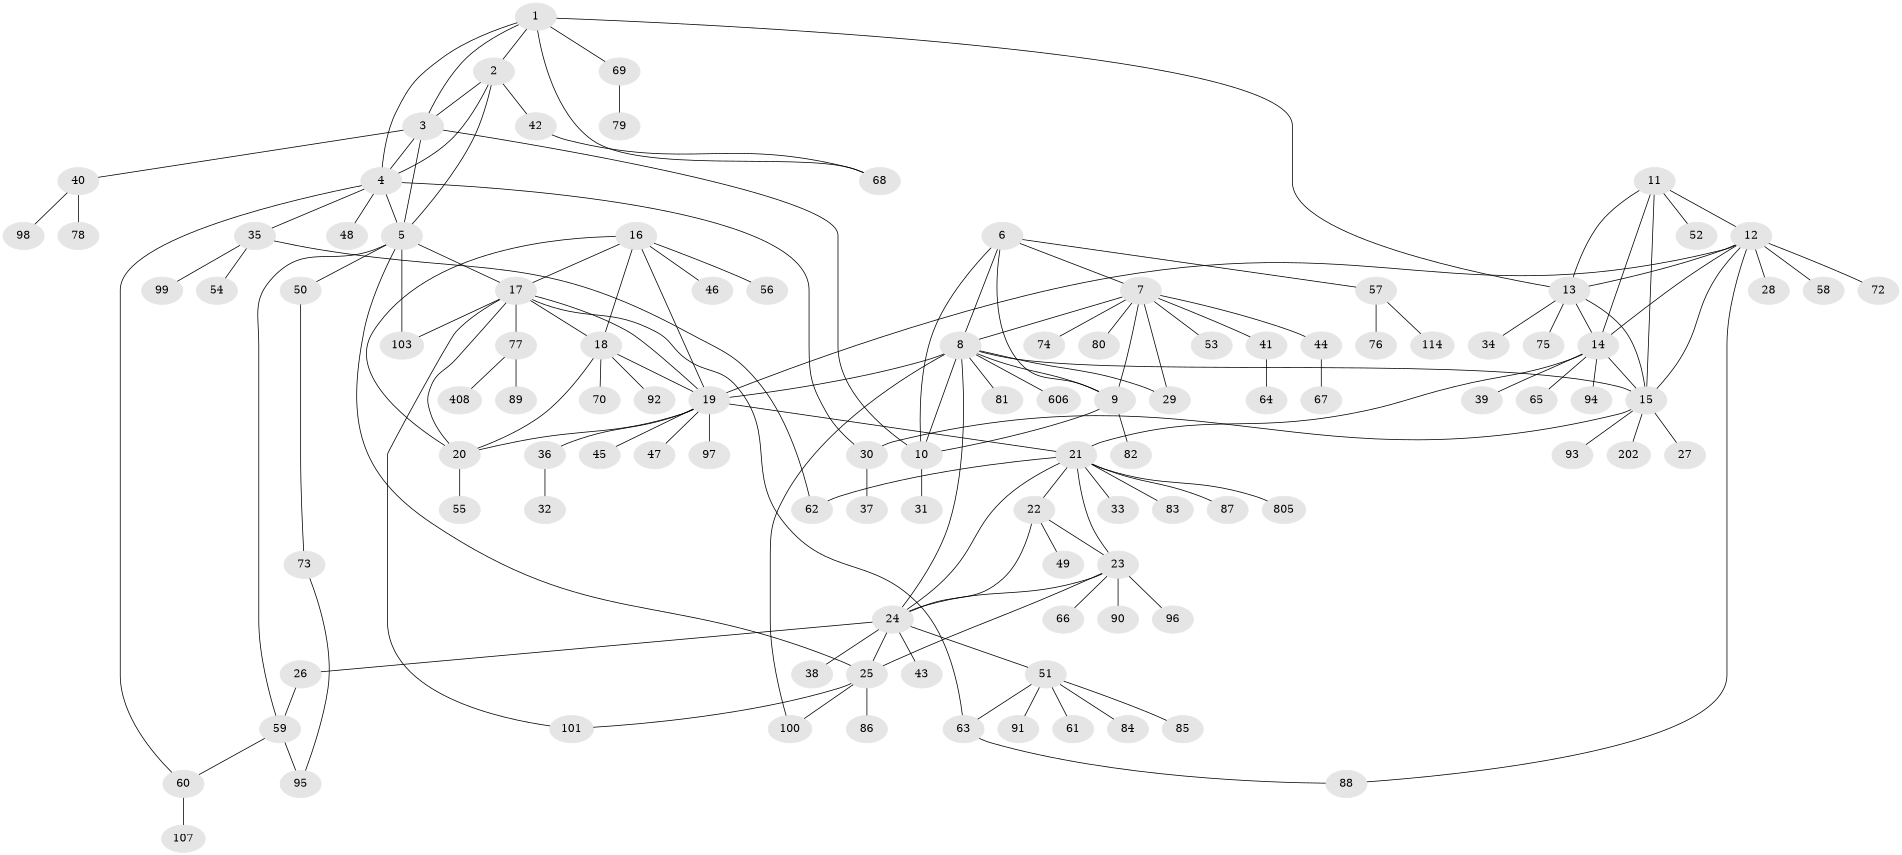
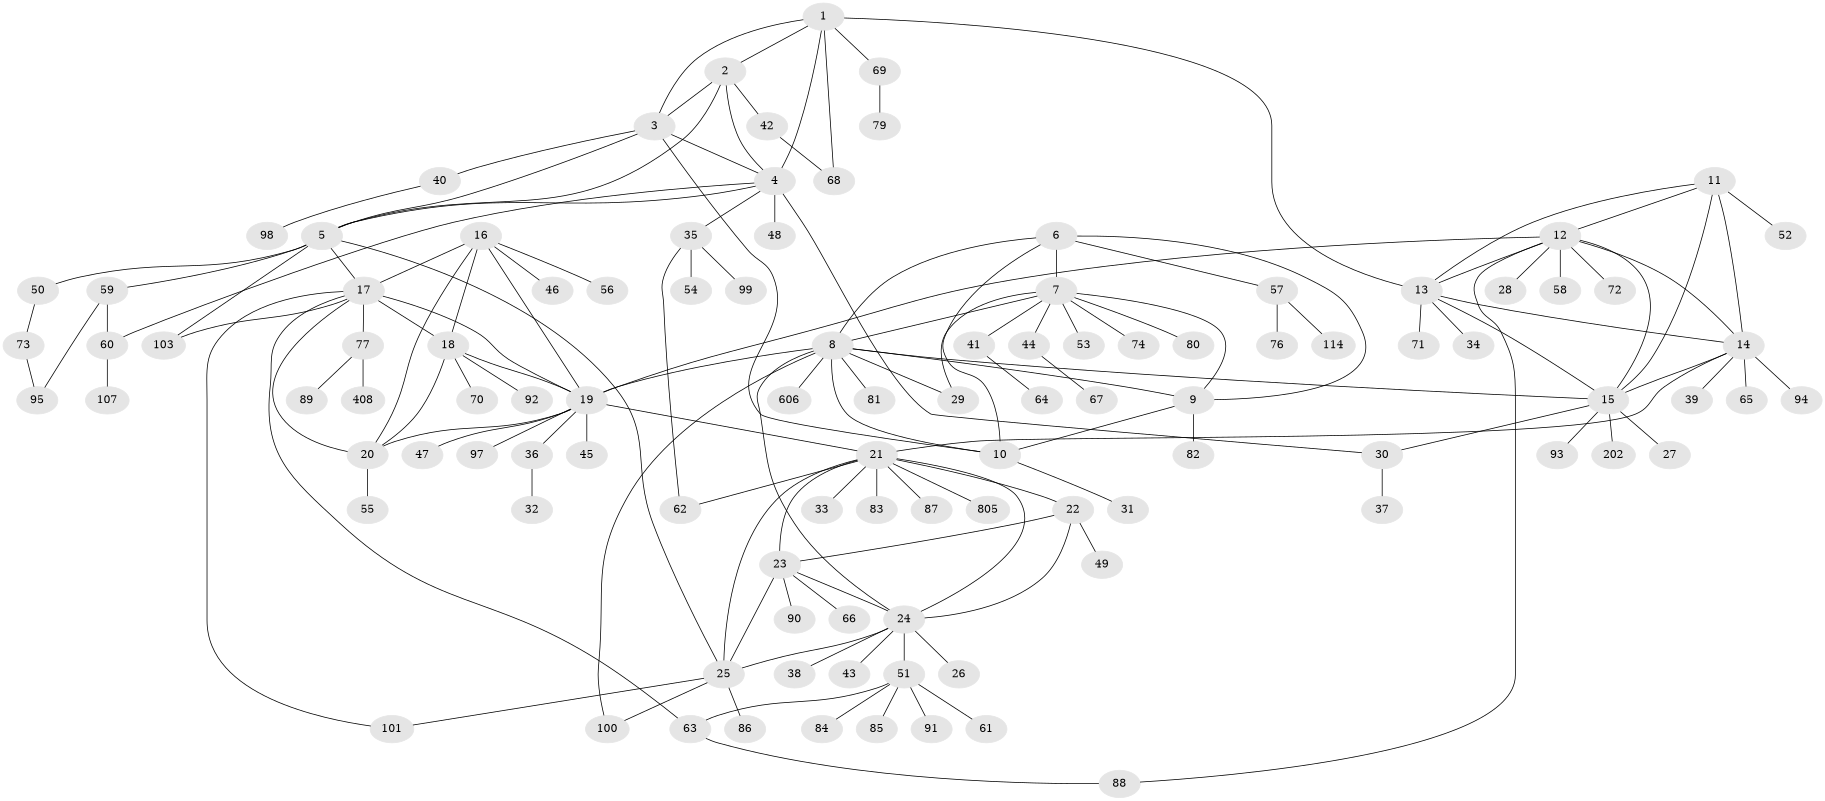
  graph {
    node [color=gray90 style=filled]
    1
    2
    3
    4
    13
    69
    68
    5
    42
    10
    40
    30
    35
    48
    60
    17
    25
    50
    59
    103
    15
    14
    34
-   71 [label=75]
+   71
    79
    31
-   78
    98
    37
    62
    54
    99
    107
    19
    18
    20
    63
    77
    101
    100
    86
    73
    95
    6
    7
    8
    9
    57
    41
    44
    53
    74
    80
    29
    24
    81
    n57 [label=606]
    82
    76
    n60 [label=114]
    64
    67
    27
    93
    n65 [label=202]
    21
    36
    45
    47
    97
    26
    38
    43
    51
    11
    12
    52
    28
    58
    72
    88
    39
    65
    94
    22
    23
    33
    83
    87
    n90 [label=805]
    16
    46
    56
    70
    92
    55
    89
    n98 [label=408]
    32
    49
    66
    90
-   96
    61
    84
    85
    91
    1 -- 2
    1 -- 3
    1 -- 4
    1 -- 13
    1 -- 69
    1 -- 68
    2 -- 3
    2 -- 4
    2 -- 5
    2 -- 42
    3 -- 4
    3 -- 5
    3 -- 10
    3 -- 40
    4 -- 5
    4 -- 30
    4 -- 35
    4 -- 48
    4 -- 60
    13 -- 15
    13 -- 14
    13 -- 34
    13 -- 71
    69 -- 79
    5 -- 17
    5 -- 25
    5 -- 50
    5 -- 59
    5 -- 103
    42 -- 68
    10 -- 31
-   40 -- 78
    40 -- 98
    30 -- 37
    35 -- 62
    35 -- 54
    35 -- 99
    60 -- 107
    17 -- 103
    17 -- 19
    17 -- 18
    17 -- 20
    17 -- 63
    17 -- 77
    17 -- 101
    25 -- 101
    25 -- 100
    25 -- 86
    50 -- 73
    59 -- 60
    59 -- 95
    15 -- 30
    15 -- 27
    15 -- 93
    15 -- n65
    14 -- 15
    14 -- 21
    14 -- 39
    14 -- 65
    14 -- 94
    19 -- 20
    19 -- 21
    19 -- 36
    19 -- 45
    19 -- 47
    19 -- 97
    18 -- 19
    18 -- 20
    18 -- 70
    18 -- 92
    20 -- 55
    63 -- 88
    77 -- 89
    77 -- n98
    73 -- 95
    6 -- 10
    6 -- 7
    6 -- 8
    6 -- 9
    6 -- 57
    7 -- 8
    7 -- 9
    7 -- 41
    7 -- 44
    7 -- 53
    7 -- 74
    7 -- 80
    7 -- 29
    8 -- 10
    8 -- 15
    8 -- 19
    8 -- 100
    8 -- 9
    8 -- 29
    8 -- 24
    8 -- 81
    8 -- n57
    9 -- 10
    9 -- 82
    57 -- 76
    57 -- n60
    41 -- 64
    44 -- 67
    24 -- 25
    24 -- 26
    24 -- 38
    24 -- 43
    24 -- 51
+   21 -- 25
    21 -- 62
    21 -- 24
    21 -- 22
    21 -- 23
    21 -- 33
    21 -- 83
    21 -- 87
    21 -- n90
    36 -- 32
-   26 -- 59
    51 -- 63
    51 -- 61
    51 -- 84
    51 -- 85
    51 -- 91
    11 -- 13
    11 -- 15
    11 -- 14
    11 -- 12
    11 -- 52
    12 -- 13
    12 -- 15
    12 -- 14
    12 -- 19
    12 -- 28
    12 -- 58
    12 -- 72
    12 -- 88
    22 -- 24
    22 -- 23
    22 -- 49
    23 -- 25
    23 -- 24
    23 -- 66
    23 -- 90
-   23 -- 96
    16 -- 17
    16 -- 19
    16 -- 18
    16 -- 20
    16 -- 46
    16 -- 56
  }
